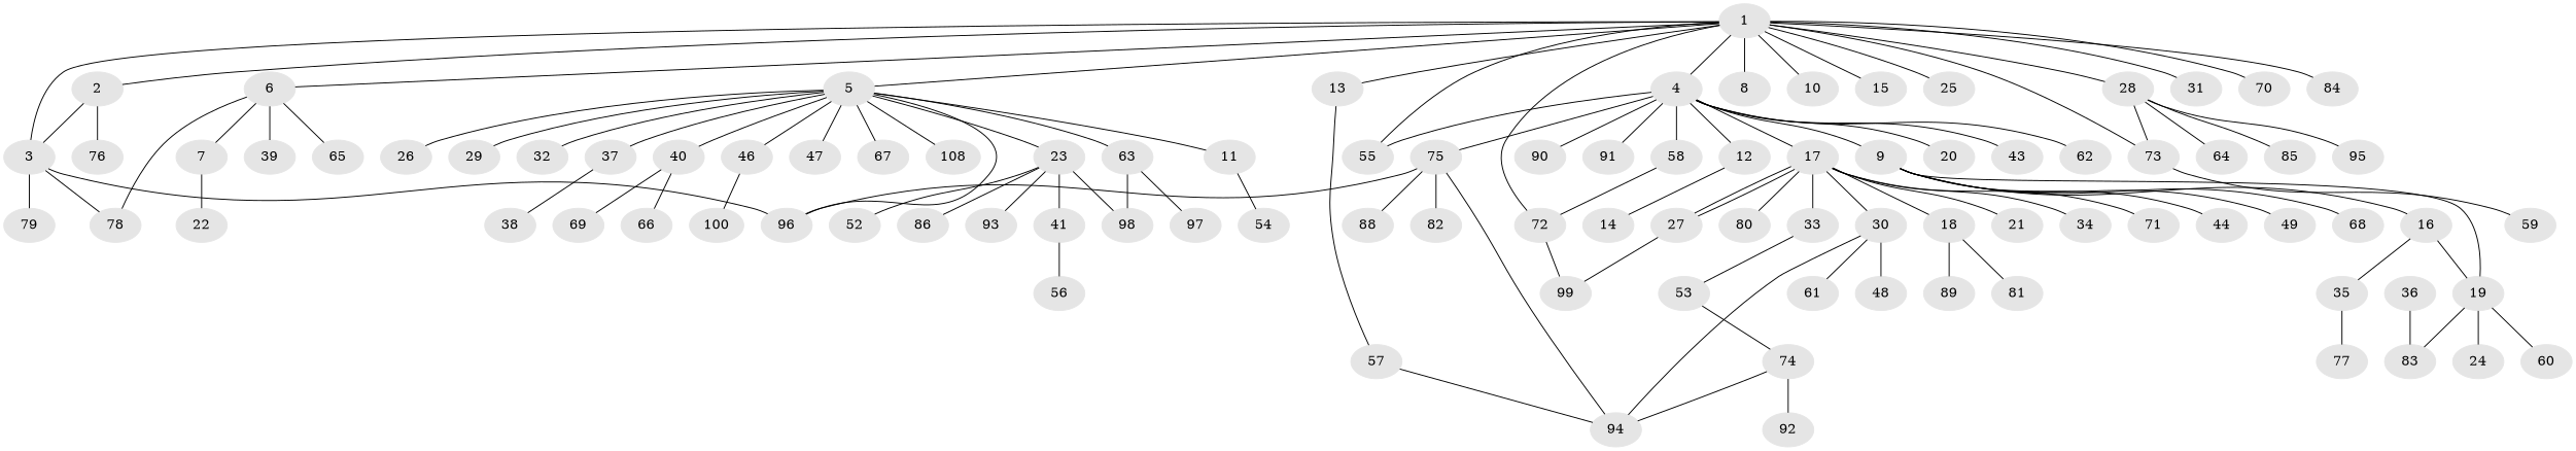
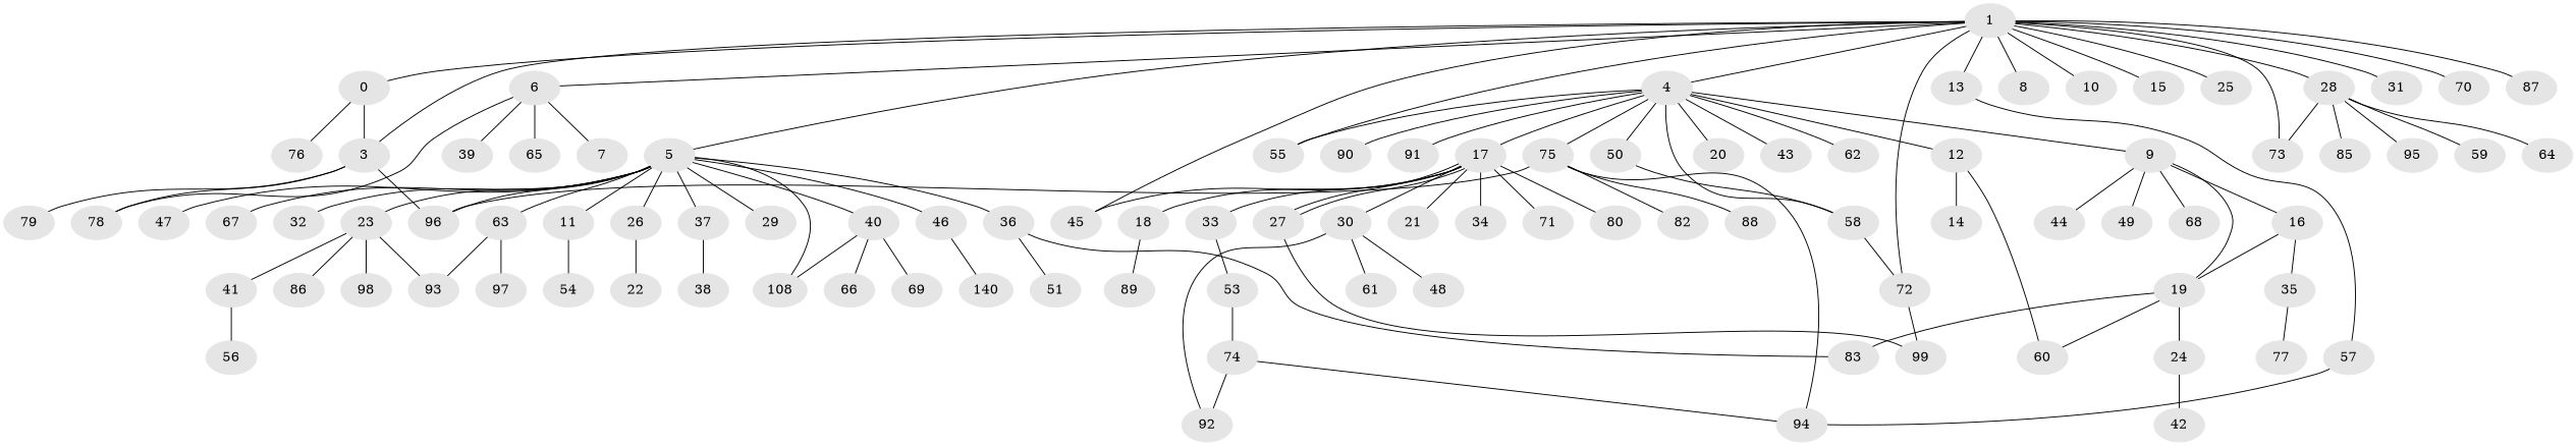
  graph {
    node [color=gray90 style=filled]
    1
-   2
+   2 [label=0]
    3
    4
    5
    6
    8
    10
    13
    15
    25
    28
    31
+   45
    55
    70
    72
    73
-   87 [label=84]
+   87
    76
    78
    79
    96
    9
    12
    17
    20
    43
+   50
    58
    62
    75
    90
    91
    23
    11
    26
    29
    32
    36
    37
    40
    46
    47
    63
    67
    n47 [label=108]
    7
    39
    65
    57
    59
    64
    85
    95
    99
    16
    19
    44
    49
    68
    14
    60
    18
    21
    27
    30
    33
    34
    71
    80
    41
-   52
    86
    93
    98
    94
    82
    88
    54
    83
+   51
    38
    66
    69
-   100
+   100 [label=140]
    97
    22
    35
    24
    77
-   81
    89
    48
    61
    53
+   42
    56
    74
    92
    1 -- 2
    1 -- 3
    1 -- 4
    1 -- 5
    1 -- 6
    1 -- 8
    1 -- 10
    1 -- 13
    1 -- 15
    1 -- 25
    1 -- 28
    1 -- 31
+   1 -- 45
    1 -- 55
    1 -- 70
    1 -- 72
    1 -- 73
    1 -- 87
    2 -- 3
    2 -- 76
    3 -- 78
    3 -- 79
    3 -- 96
    4 -- 55
    4 -- 9
    4 -- 12
    4 -- 17
    4 -- 20
    4 -- 43
+   4 -- 50
    4 -- 58
    4 -- 62
    4 -- 75
    4 -- 90
    4 -- 91
    5 -- 96
    5 -- 23
    5 -- 11
    5 -- 26
    5 -- 29
    5 -- 32
+   5 -- 36
    5 -- 37
    5 -- 40
    5 -- 46
    5 -- 47
    5 -- 63
    5 -- 67
    5 -- n47
    6 -- 78
    6 -- 7
    6 -- 39
    6 -- 65
    13 -- 57
    28 -- 73
-   73 -- 59
+   28 -- 59
    28 -- 64
    28 -- 85
    28 -- 95
    72 -- 99
    9 -- 16
    9 -- 19
    9 -- 44
    9 -- 49
    9 -- 68
    12 -- 14
+   12 -- 60
+   17 -- 45
    17 -- 18
    17 -- 21
    17 -- 27
    17 -- 27
    17 -- 30
    17 -- 33
    17 -- 34
    17 -- 71
    17 -- 80
+   50 -- 58
    58 -- 72
    75 -- 96
    75 -- 94
    75 -- 82
    75 -- 88
    23 -- 41
-   23 -- 52
    23 -- 86
    23 -- 93
    23 -- 98
    11 -- 54
    36 -- 83
+   36 -- 51
    37 -- 38
+   40 -- n47
    40 -- 66
    40 -- 69
    46 -- 100
-   63 -- 98
+   63 -- 93
    63 -- 97
-   7 -- 22
+   26 -- 22
    57 -- 94
    16 -- 19
    16 -- 35
    19 -- 60
    19 -- 83
    19 -- 24
-   18 -- 81
    18 -- 89
    27 -- 99
-   30 -- 94
+   30 -- 92
    30 -- 48
    30 -- 61
    33 -- 53
    41 -- 56
    35 -- 77
+   24 -- 42
    53 -- 74
    74 -- 94
    74 -- 92
  }
